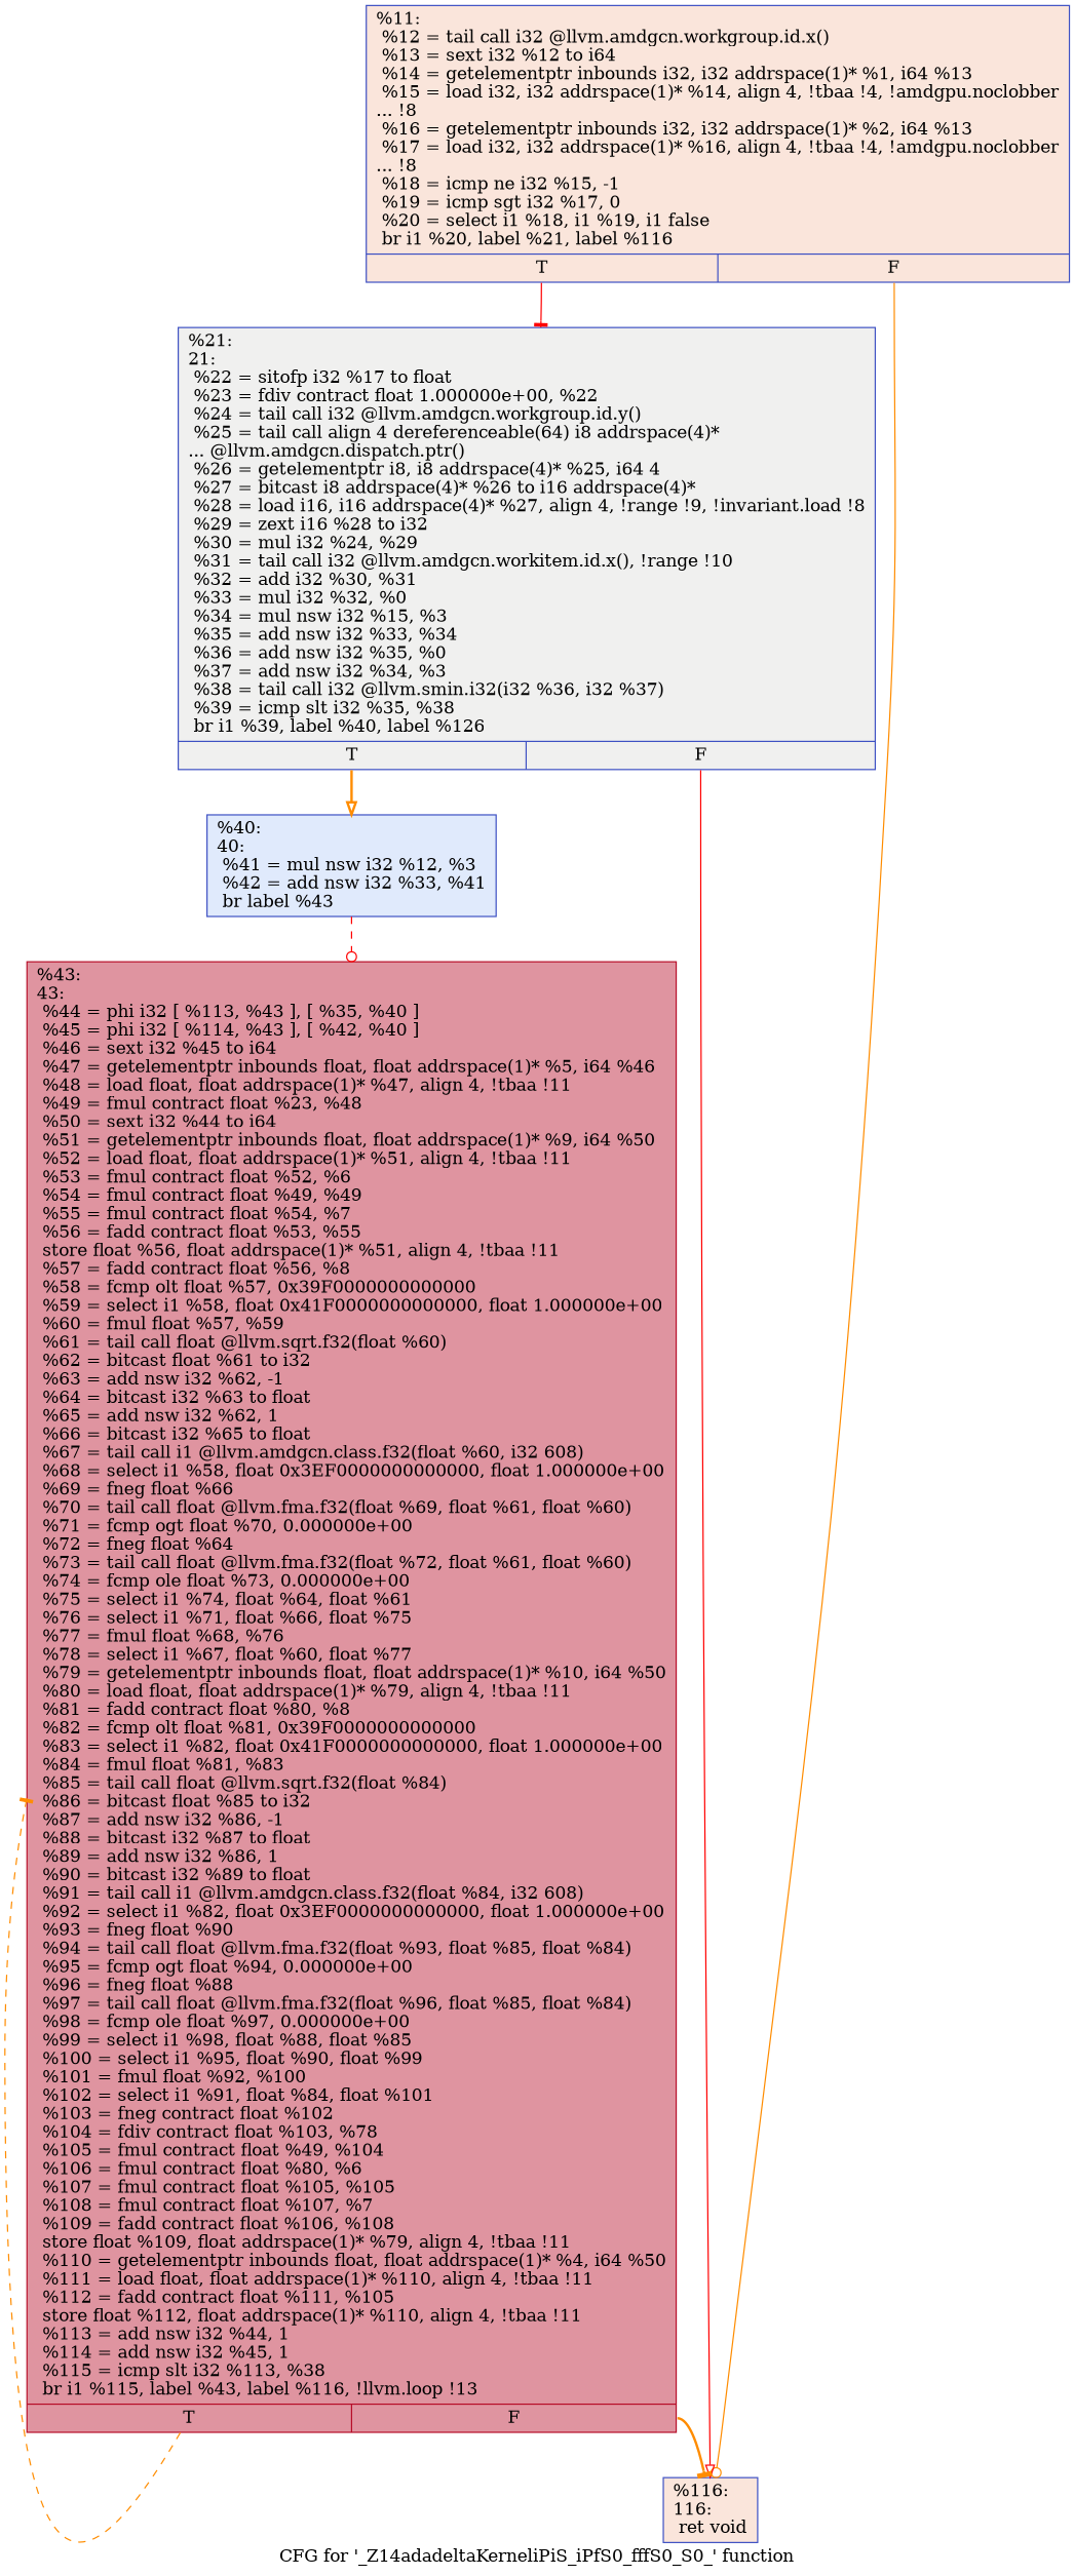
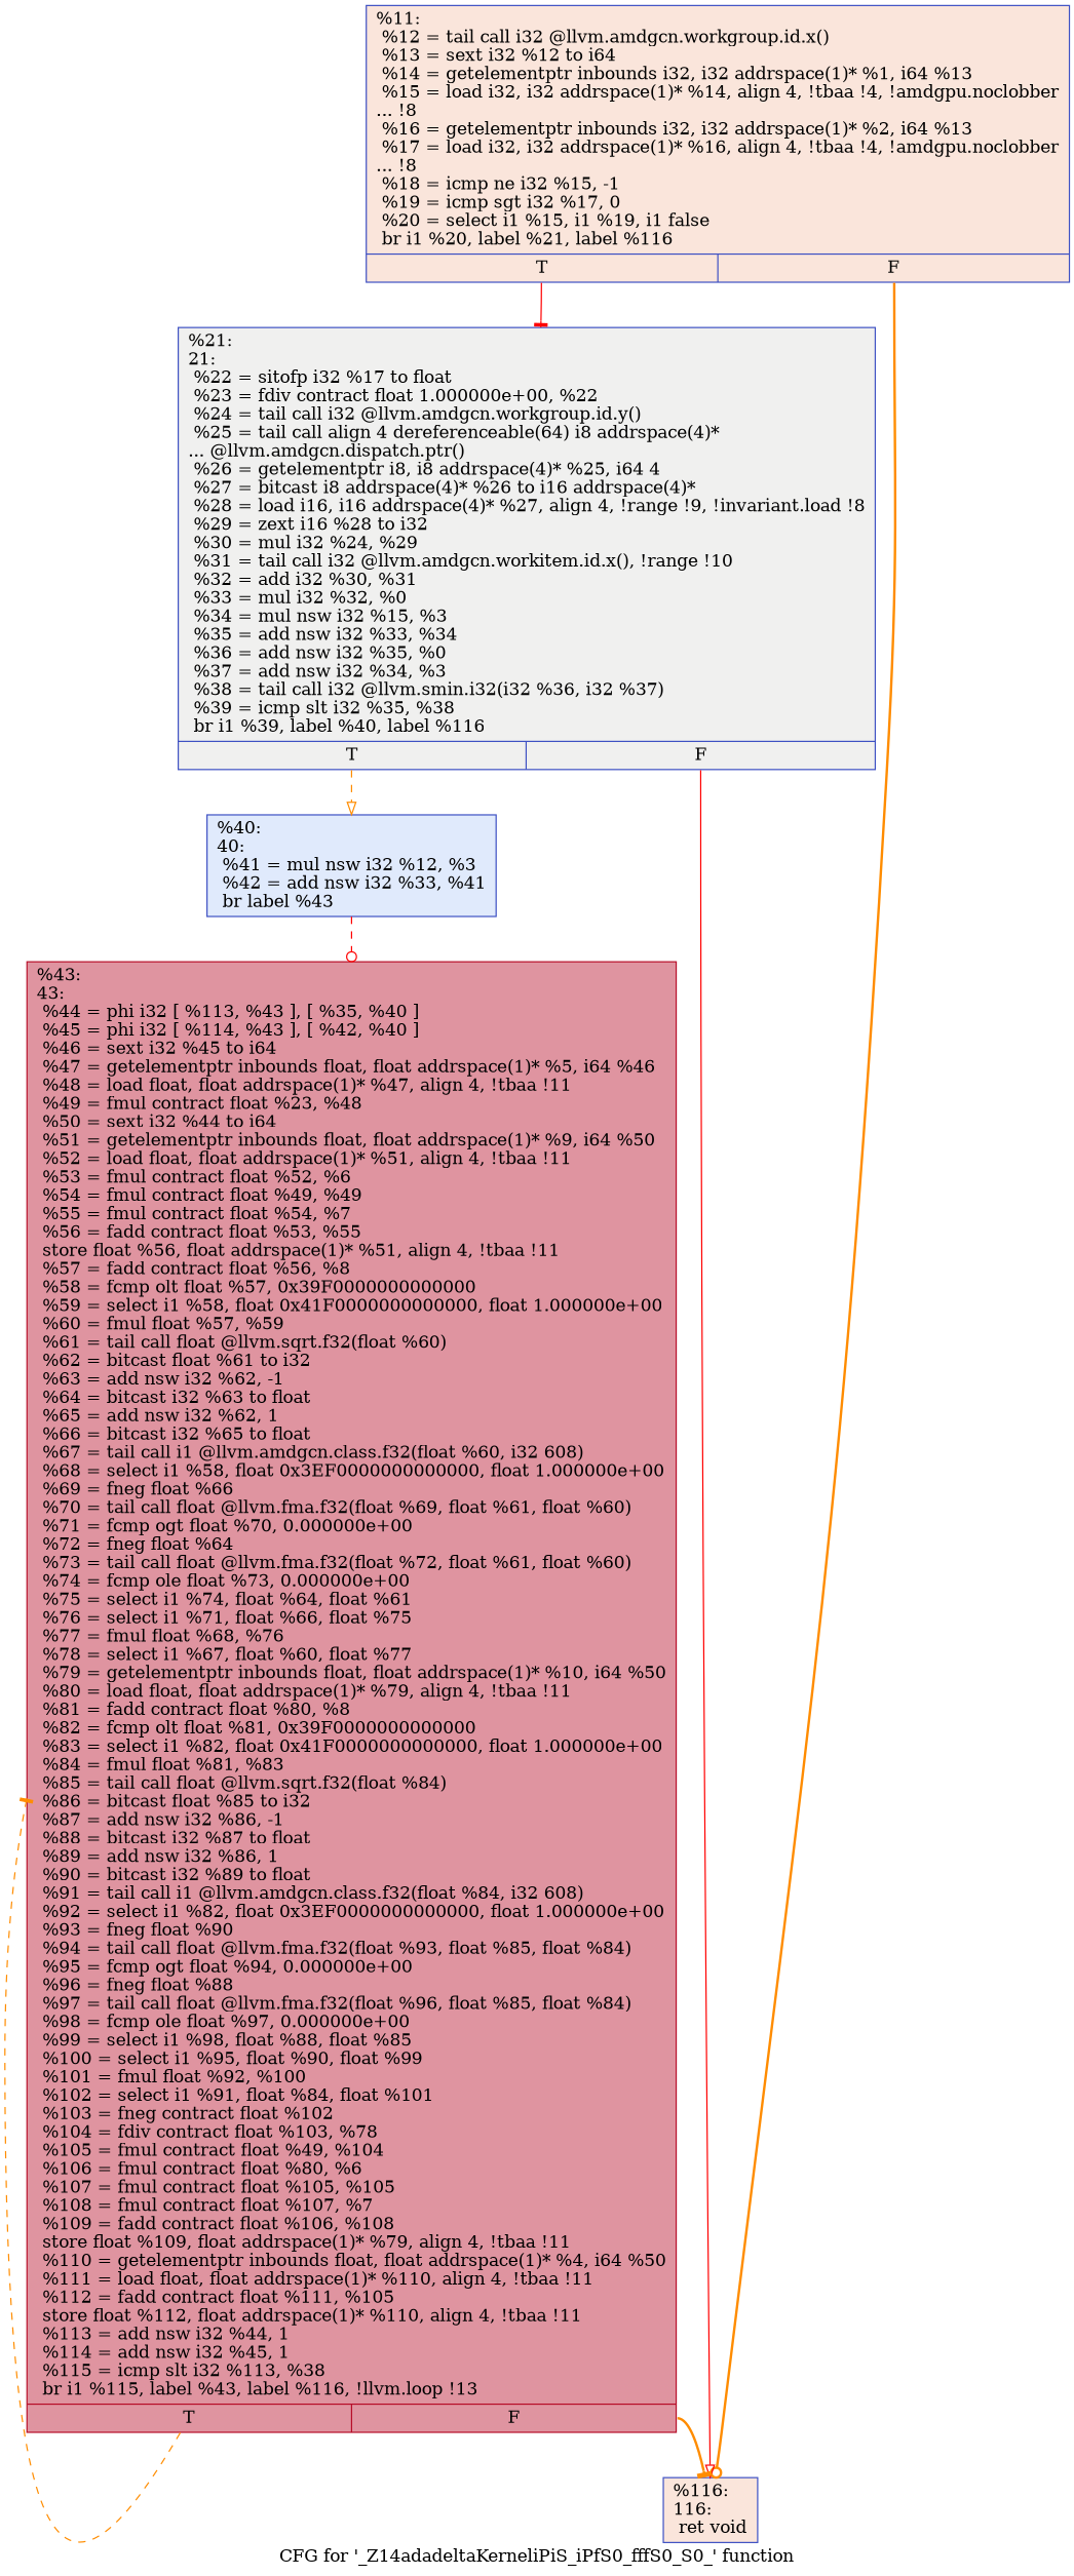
  digraph {
    label="CFG for '_Z14adadeltaKerneliPiS_iPfS0_fffS0_S0_' function"
    node [color="#3d50c3ff" fillcolor="#f4c5ad70" shape=record style=filled]
    edge [arrowhead=tee color=darkorange style=solid tailport=s0]
-   n1 [label="{%11:\l  %12 = tail call i32 @llvm.amdgcn.workgroup.id.x()\l  %13 = sext i32 %12 to i64\l  %14 = getelementptr inbounds i32, i32 addrspace(1)* %1, i64 %13\l  %15 = load i32, i32 addrspace(1)* %14, align 4, !tbaa !4, !amdgpu.noclobber\l... !8\l  %16 = getelementptr inbounds i32, i32 addrspace(1)* %2, i64 %13\l  %17 = load i32, i32 addrspace(1)* %16, align 4, !tbaa !4, !amdgpu.noclobber\l... !8\l  %18 = icmp ne i32 %15, -1\l  %19 = icmp sgt i32 %17, 0\l  %20 = select i1 %18, i1 %19, i1 false\l  br i1 %20, label %21, label %116\l|{<s0>T|<s1>F}}"]
-   n2 [fillcolor="#dedcdb70" label="{%21:\l21:                                               \l  %22 = sitofp i32 %17 to float\l  %23 = fdiv contract float 1.000000e+00, %22\l  %24 = tail call i32 @llvm.amdgcn.workgroup.id.y()\l  %25 = tail call align 4 dereferenceable(64) i8 addrspace(4)*\l... @llvm.amdgcn.dispatch.ptr()\l  %26 = getelementptr i8, i8 addrspace(4)* %25, i64 4\l  %27 = bitcast i8 addrspace(4)* %26 to i16 addrspace(4)*\l  %28 = load i16, i16 addrspace(4)* %27, align 4, !range !9, !invariant.load !8\l  %29 = zext i16 %28 to i32\l  %30 = mul i32 %24, %29\l  %31 = tail call i32 @llvm.amdgcn.workitem.id.x(), !range !10\l  %32 = add i32 %30, %31\l  %33 = mul i32 %32, %0\l  %34 = mul nsw i32 %15, %3\l  %35 = add nsw i32 %33, %34\l  %36 = add nsw i32 %35, %0\l  %37 = add nsw i32 %34, %3\l  %38 = tail call i32 @llvm.smin.i32(i32 %36, i32 %37)\l  %39 = icmp slt i32 %35, %38\l  br i1 %39, label %40, label %126\l|{<s0>T|<s1>F}}"]
+   n1 [label="{%11:\l  %12 = tail call i32 @llvm.amdgcn.workgroup.id.x()\l  %13 = sext i32 %12 to i64\l  %14 = getelementptr inbounds i32, i32 addrspace(1)* %1, i64 %13\l  %15 = load i32, i32 addrspace(1)* %14, align 4, !tbaa !4, !amdgpu.noclobber\l... !8\l  %16 = getelementptr inbounds i32, i32 addrspace(1)* %2, i64 %13\l  %17 = load i32, i32 addrspace(1)* %16, align 4, !tbaa !4, !amdgpu.noclobber\l... !8\l  %18 = icmp ne i32 %15, -1\l  %19 = icmp sgt i32 %17, 0\l  %20 = select i1 %15, i1 %19, i1 false\l  br i1 %20, label %21, label %116\l|{<s0>T|<s1>F}}"]
+   n2 [fillcolor="#dedcdb70" label="{%21:\l21:                                               \l  %22 = sitofp i32 %17 to float\l  %23 = fdiv contract float 1.000000e+00, %22\l  %24 = tail call i32 @llvm.amdgcn.workgroup.id.y()\l  %25 = tail call align 4 dereferenceable(64) i8 addrspace(4)*\l... @llvm.amdgcn.dispatch.ptr()\l  %26 = getelementptr i8, i8 addrspace(4)* %25, i64 4\l  %27 = bitcast i8 addrspace(4)* %26 to i16 addrspace(4)*\l  %28 = load i16, i16 addrspace(4)* %27, align 4, !range !9, !invariant.load !8\l  %29 = zext i16 %28 to i32\l  %30 = mul i32 %24, %29\l  %31 = tail call i32 @llvm.amdgcn.workitem.id.x(), !range !10\l  %32 = add i32 %30, %31\l  %33 = mul i32 %32, %0\l  %34 = mul nsw i32 %15, %3\l  %35 = add nsw i32 %33, %34\l  %36 = add nsw i32 %35, %0\l  %37 = add nsw i32 %34, %3\l  %38 = tail call i32 @llvm.smin.i32(i32 %36, i32 %37)\l  %39 = icmp slt i32 %35, %38\l  br i1 %39, label %40, label %116\l|{<s0>T|<s1>F}}"]
    n3 [label="{%116:\l116:                                              \l  ret void\l}"]
    n4 [fillcolor="#b9d0f970" label="{%40:\l40:                                               \l  %41 = mul nsw i32 %12, %3\l  %42 = add nsw i32 %33, %41\l  br label %43\l}"]
    n5 [color="#b70d28ff" fillcolor="#b70d2870" label="{%43:\l43:                                               \l  %44 = phi i32 [ %113, %43 ], [ %35, %40 ]\l  %45 = phi i32 [ %114, %43 ], [ %42, %40 ]\l  %46 = sext i32 %45 to i64\l  %47 = getelementptr inbounds float, float addrspace(1)* %5, i64 %46\l  %48 = load float, float addrspace(1)* %47, align 4, !tbaa !11\l  %49 = fmul contract float %23, %48\l  %50 = sext i32 %44 to i64\l  %51 = getelementptr inbounds float, float addrspace(1)* %9, i64 %50\l  %52 = load float, float addrspace(1)* %51, align 4, !tbaa !11\l  %53 = fmul contract float %52, %6\l  %54 = fmul contract float %49, %49\l  %55 = fmul contract float %54, %7\l  %56 = fadd contract float %53, %55\l  store float %56, float addrspace(1)* %51, align 4, !tbaa !11\l  %57 = fadd contract float %56, %8\l  %58 = fcmp olt float %57, 0x39F0000000000000\l  %59 = select i1 %58, float 0x41F0000000000000, float 1.000000e+00\l  %60 = fmul float %57, %59\l  %61 = tail call float @llvm.sqrt.f32(float %60)\l  %62 = bitcast float %61 to i32\l  %63 = add nsw i32 %62, -1\l  %64 = bitcast i32 %63 to float\l  %65 = add nsw i32 %62, 1\l  %66 = bitcast i32 %65 to float\l  %67 = tail call i1 @llvm.amdgcn.class.f32(float %60, i32 608)\l  %68 = select i1 %58, float 0x3EF0000000000000, float 1.000000e+00\l  %69 = fneg float %66\l  %70 = tail call float @llvm.fma.f32(float %69, float %61, float %60)\l  %71 = fcmp ogt float %70, 0.000000e+00\l  %72 = fneg float %64\l  %73 = tail call float @llvm.fma.f32(float %72, float %61, float %60)\l  %74 = fcmp ole float %73, 0.000000e+00\l  %75 = select i1 %74, float %64, float %61\l  %76 = select i1 %71, float %66, float %75\l  %77 = fmul float %68, %76\l  %78 = select i1 %67, float %60, float %77\l  %79 = getelementptr inbounds float, float addrspace(1)* %10, i64 %50\l  %80 = load float, float addrspace(1)* %79, align 4, !tbaa !11\l  %81 = fadd contract float %80, %8\l  %82 = fcmp olt float %81, 0x39F0000000000000\l  %83 = select i1 %82, float 0x41F0000000000000, float 1.000000e+00\l  %84 = fmul float %81, %83\l  %85 = tail call float @llvm.sqrt.f32(float %84)\l  %86 = bitcast float %85 to i32\l  %87 = add nsw i32 %86, -1\l  %88 = bitcast i32 %87 to float\l  %89 = add nsw i32 %86, 1\l  %90 = bitcast i32 %89 to float\l  %91 = tail call i1 @llvm.amdgcn.class.f32(float %84, i32 608)\l  %92 = select i1 %82, float 0x3EF0000000000000, float 1.000000e+00\l  %93 = fneg float %90\l  %94 = tail call float @llvm.fma.f32(float %93, float %85, float %84)\l  %95 = fcmp ogt float %94, 0.000000e+00\l  %96 = fneg float %88\l  %97 = tail call float @llvm.fma.f32(float %96, float %85, float %84)\l  %98 = fcmp ole float %97, 0.000000e+00\l  %99 = select i1 %98, float %88, float %85\l  %100 = select i1 %95, float %90, float %99\l  %101 = fmul float %92, %100\l  %102 = select i1 %91, float %84, float %101\l  %103 = fneg contract float %102\l  %104 = fdiv contract float %103, %78\l  %105 = fmul contract float %49, %104\l  %106 = fmul contract float %80, %6\l  %107 = fmul contract float %105, %105\l  %108 = fmul contract float %107, %7\l  %109 = fadd contract float %106, %108\l  store float %109, float addrspace(1)* %79, align 4, !tbaa !11\l  %110 = getelementptr inbounds float, float addrspace(1)* %4, i64 %50\l  %111 = load float, float addrspace(1)* %110, align 4, !tbaa !11\l  %112 = fadd contract float %111, %105\l  store float %112, float addrspace(1)* %110, align 4, !tbaa !11\l  %113 = add nsw i32 %44, 1\l  %114 = add nsw i32 %45, 1\l  %115 = icmp slt i32 %113, %38\l  br i1 %115, label %43, label %116, !llvm.loop !13\l|{<s0>T|<s1>F}}"]
    n1 -> n2 [color=red]
-   n1 -> n3 [arrowhead=odot tailport=s1]
+   n1 -> n3 [arrowhead=odot style=bold tailport=s1]
    n2 -> n3 [arrowhead=onormal color=red tailport=s1]
-   n2 -> n4 [arrowhead=onormal style=bold]
+   n2 -> n4 [arrowhead=onormal style=dashed]
    n4 -> n5 [arrowhead=odot color=red style=dashed]
    n5 -> n3 [style=bold tailport=s1]
    n5 -> n5 [style=dashed]
  }
